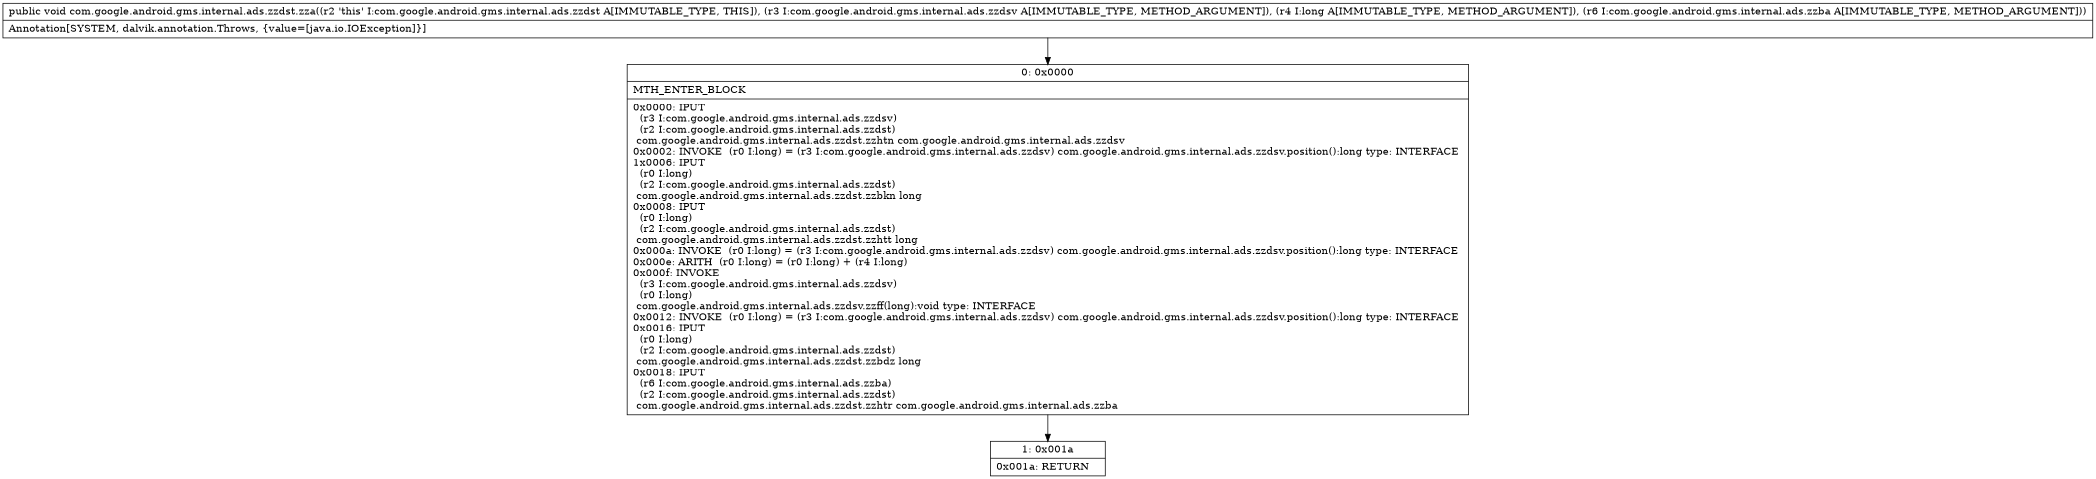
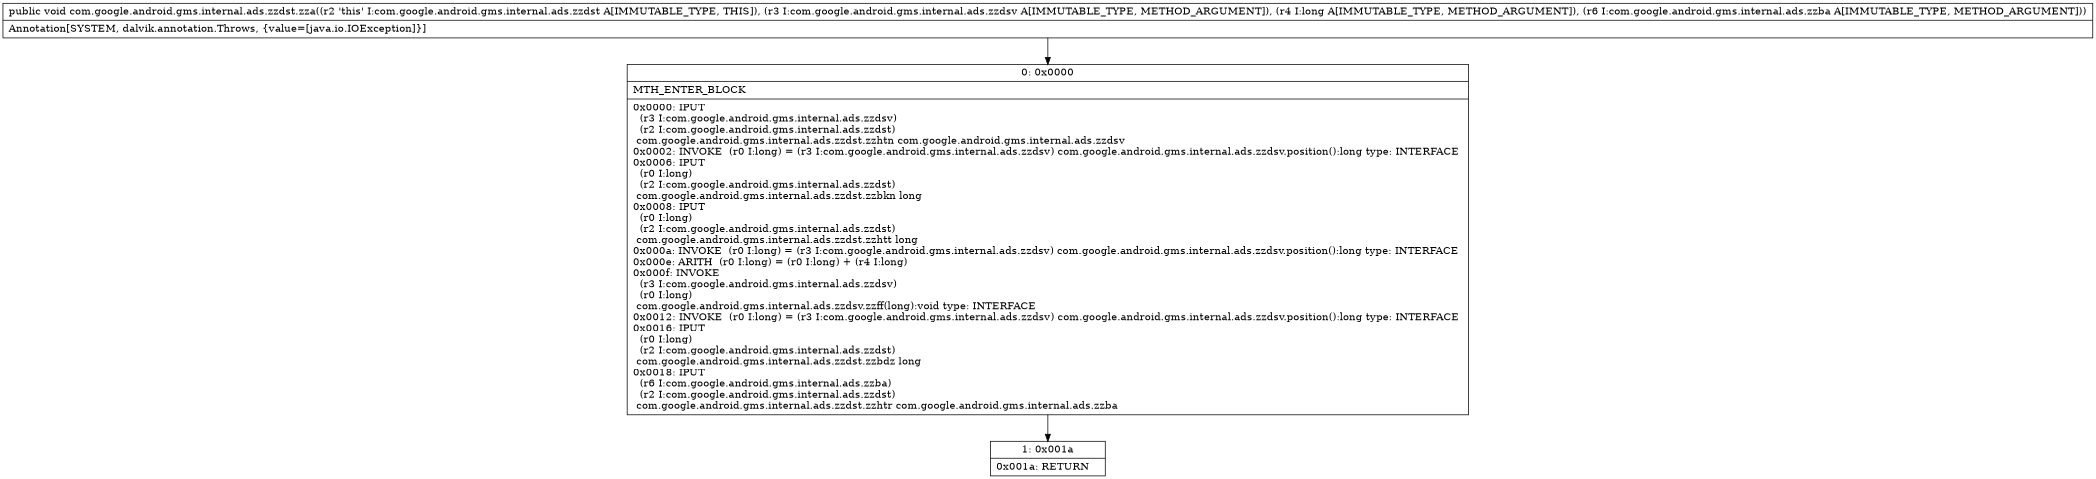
  digraph {
    node [shape=record]
-   n1 [label="{0\:\ 0x0000|MTH_ENTER_BLOCK\l|0x0000: IPUT  \l  (r3 I:com.google.android.gms.internal.ads.zzdsv)\l  (r2 I:com.google.android.gms.internal.ads.zzdst)\l com.google.android.gms.internal.ads.zzdst.zzhtn com.google.android.gms.internal.ads.zzdsv \l0x0002: INVOKE  (r0 I:long) = (r3 I:com.google.android.gms.internal.ads.zzdsv) com.google.android.gms.internal.ads.zzdsv.position():long type: INTERFACE \l1x0006: IPUT  \l  (r0 I:long)\l  (r2 I:com.google.android.gms.internal.ads.zzdst)\l com.google.android.gms.internal.ads.zzdst.zzbkn long \l0x0008: IPUT  \l  (r0 I:long)\l  (r2 I:com.google.android.gms.internal.ads.zzdst)\l com.google.android.gms.internal.ads.zzdst.zzhtt long \l0x000a: INVOKE  (r0 I:long) = (r3 I:com.google.android.gms.internal.ads.zzdsv) com.google.android.gms.internal.ads.zzdsv.position():long type: INTERFACE \l0x000e: ARITH  (r0 I:long) = (r0 I:long) + (r4 I:long) \l0x000f: INVOKE  \l  (r3 I:com.google.android.gms.internal.ads.zzdsv)\l  (r0 I:long)\l com.google.android.gms.internal.ads.zzdsv.zzff(long):void type: INTERFACE \l0x0012: INVOKE  (r0 I:long) = (r3 I:com.google.android.gms.internal.ads.zzdsv) com.google.android.gms.internal.ads.zzdsv.position():long type: INTERFACE \l0x0016: IPUT  \l  (r0 I:long)\l  (r2 I:com.google.android.gms.internal.ads.zzdst)\l com.google.android.gms.internal.ads.zzdst.zzbdz long \l0x0018: IPUT  \l  (r6 I:com.google.android.gms.internal.ads.zzba)\l  (r2 I:com.google.android.gms.internal.ads.zzdst)\l com.google.android.gms.internal.ads.zzdst.zzhtr com.google.android.gms.internal.ads.zzba \l}"]
+   n1 [label="{0\:\ 0x0000|MTH_ENTER_BLOCK\l|0x0000: IPUT  \l  (r3 I:com.google.android.gms.internal.ads.zzdsv)\l  (r2 I:com.google.android.gms.internal.ads.zzdst)\l com.google.android.gms.internal.ads.zzdst.zzhtn com.google.android.gms.internal.ads.zzdsv \l0x0002: INVOKE  (r0 I:long) = (r3 I:com.google.android.gms.internal.ads.zzdsv) com.google.android.gms.internal.ads.zzdsv.position():long type: INTERFACE \l0x0006: IPUT  \l  (r0 I:long)\l  (r2 I:com.google.android.gms.internal.ads.zzdst)\l com.google.android.gms.internal.ads.zzdst.zzbkn long \l0x0008: IPUT  \l  (r0 I:long)\l  (r2 I:com.google.android.gms.internal.ads.zzdst)\l com.google.android.gms.internal.ads.zzdst.zzhtt long \l0x000a: INVOKE  (r0 I:long) = (r3 I:com.google.android.gms.internal.ads.zzdsv) com.google.android.gms.internal.ads.zzdsv.position():long type: INTERFACE \l0x000e: ARITH  (r0 I:long) = (r0 I:long) + (r4 I:long) \l0x000f: INVOKE  \l  (r3 I:com.google.android.gms.internal.ads.zzdsv)\l  (r0 I:long)\l com.google.android.gms.internal.ads.zzdsv.zzff(long):void type: INTERFACE \l0x0012: INVOKE  (r0 I:long) = (r3 I:com.google.android.gms.internal.ads.zzdsv) com.google.android.gms.internal.ads.zzdsv.position():long type: INTERFACE \l0x0016: IPUT  \l  (r0 I:long)\l  (r2 I:com.google.android.gms.internal.ads.zzdst)\l com.google.android.gms.internal.ads.zzdst.zzbdz long \l0x0018: IPUT  \l  (r6 I:com.google.android.gms.internal.ads.zzba)\l  (r2 I:com.google.android.gms.internal.ads.zzdst)\l com.google.android.gms.internal.ads.zzdst.zzhtr com.google.android.gms.internal.ads.zzba \l}"]
    n2 [label="{1\:\ 0x001a|0x001a: RETURN   \l}"]
    n3 [label="{public void com.google.android.gms.internal.ads.zzdst.zza((r2 'this' I:com.google.android.gms.internal.ads.zzdst A[IMMUTABLE_TYPE, THIS]), (r3 I:com.google.android.gms.internal.ads.zzdsv A[IMMUTABLE_TYPE, METHOD_ARGUMENT]), (r4 I:long A[IMMUTABLE_TYPE, METHOD_ARGUMENT]), (r6 I:com.google.android.gms.internal.ads.zzba A[IMMUTABLE_TYPE, METHOD_ARGUMENT]))  | Annotation[SYSTEM, dalvik.annotation.Throws, \{value=[java.io.IOException]\}]\l}"]
    n1 -> n2
    n3 -> n1
  }
